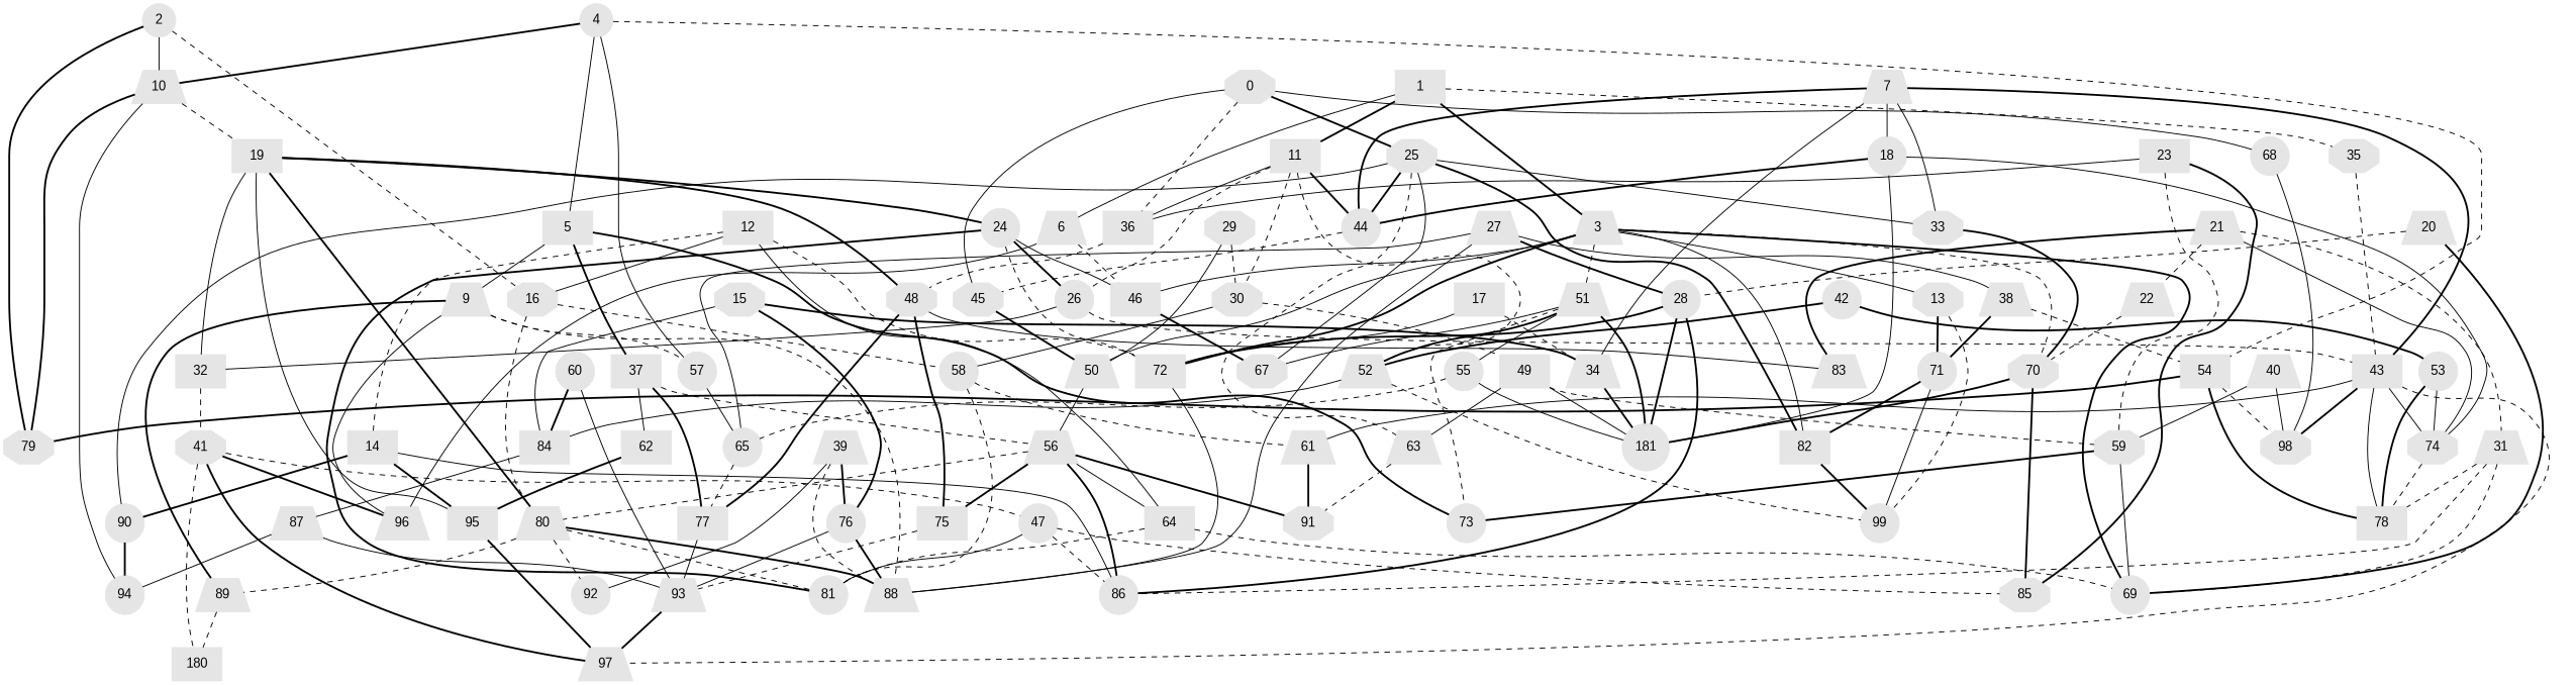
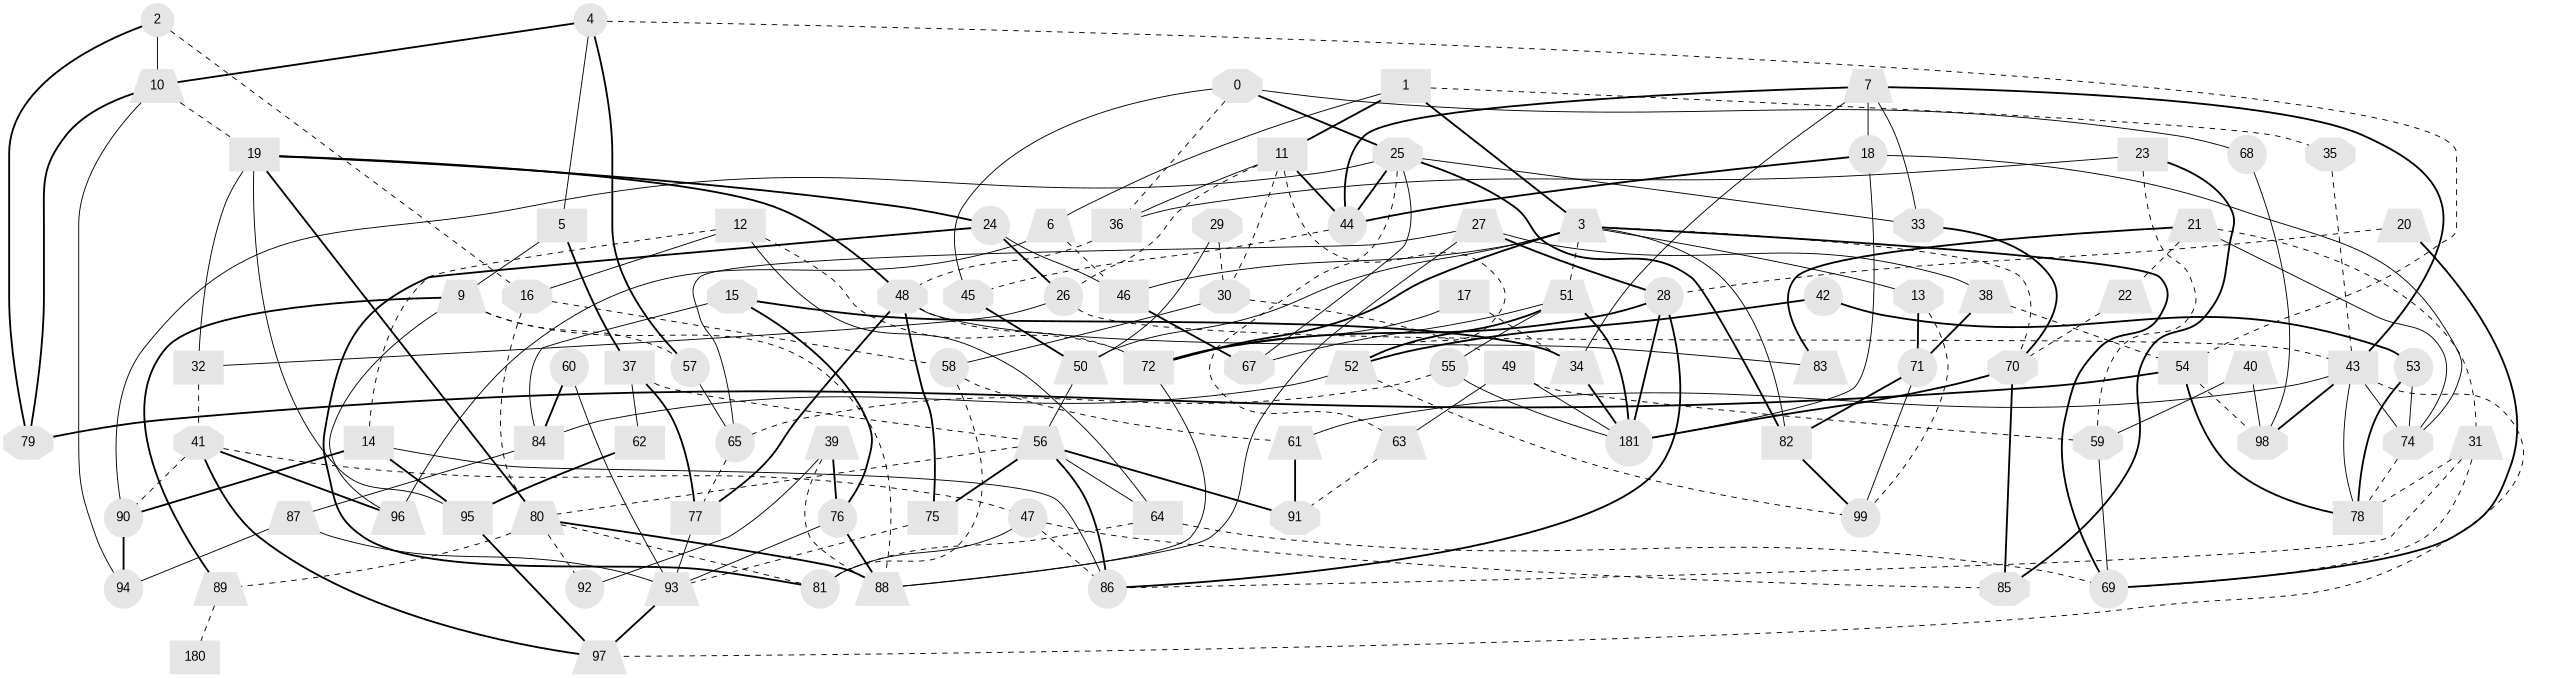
  graph {
    fontname="Liberation Sans"
    node [color=gray90 fontname="Liberation Sans" shape=trapezium style=filled]
    edge [fontname="Liberation Sans" style=bold]
    1 [shape=box]
    3
    6
    11 [shape=box]
    35 [shape=octagon]
    13 [shape=octagon]
    46 [shape=box]
    50
    51
    69 [shape=circle]
    70 [shape=octagon]
    72 [shape=box]
    82 [shape=box]
    96
    44 [shape=circle]
    36 [shape=box]
    26 [shape=circle]
    30 [shape=octagon]
    52
    43 [shape=box]
    2 [shape=circle]
    10
    16 [shape=octagon]
    79 [shape=octagon]
    19 [shape=box]
    94 [shape=circle]
    58 [shape=circle]
    80
    71 [shape=circle]
    99 [shape=circle]
    67 [shape=octagon]
    56
-   73 [shape=circle]
    n34 [label=181 shape=circle]
    55 [shape=circle]
    85 [shape=octagon]
    88
    4 [shape=circle]
    5 [shape=box]
    54 [shape=box]
    57 [shape=circle]
    9
    37 [shape=box]
    78 [shape=box]
    98 [shape=octagon]
    65 [shape=circle]
    89
    62 [shape=box]
    77 [shape=box]
    18 [shape=circle]
    7
    33 [shape=octagon]
    34
    74 [shape=octagon]
    97
    61
    45 [shape=octagon]
    n58 [label=0 shape=octagon]
    25 [shape=octagon]
    68 [shape=circle]
    90 [shape=circle]
    63
    48 [shape=octagon]
    n64 [label=180 shape=box]
    95 [shape=box]
    24 [shape=circle]
    32 [shape=box]
    49 [shape=box]
    84 [shape=box]
    12 [shape=box]
    14 [shape=box]
    64 [shape=box]
    86 [shape=circle]
    81 [shape=circle]
    15 [shape=octagon]
    76 [shape=circle]
    93
    87
    92 [shape=circle]
    17 [shape=box]
    41 [shape=octagon]
    83
    75 [shape=box]
    20
    28 [shape=circle]
    21
    22
    31
    23 [shape=box]
    59 [shape=octagon]
    91 [shape=octagon]
    27
    38
    29 [shape=octagon]
    47 [shape=circle]
    39
    40
    42 [shape=circle]
    53 [shape=circle]
    60 [shape=circle]
    1 -- 3
    1 -- 6 [style=solid]
    1 -- 11
    1 -- 35 [style=dashed]
    3 -- 13 [style=solid]
    3 -- 46 [style=solid]
    3 -- 50 [style=solid]
    3 -- 51 [style=dashed]
    3 -- 69
    3 -- 70 [style=dashed]
    3 -- 72
    3 -- 82 [style=solid]
    6 -- 46 [style=dashed]
    6 -- 96 [style=solid]
    11 -- 44
    11 -- 36 [style=solid]
    11 -- 26 [style=dashed]
    11 -- 30 [style=dashed]
    11 -- 52 [style=dashed]
    35 -- 43 [style=dashed]
    13 -- 71
    13 -- 99 [style=dashed]
    46 -- 67
    50 -- 56 [style=solid]
    51 -- 52
    51 -- 67 [style=solid]
-   51 -- 73 [style=dashed]
    51 -- n34
    51 -- 55 [style=solid]
    70 -- n34
    70 -- 85
    72 -- 88 [style=solid]
    82 -- 99
    44 -- 45 [style=dashed]
    36 -- 48 [style=dashed]
    26 -- 43 [style=dashed]
    26 -- 32 [style=solid]
    30 -- 58 [style=solid]
    30 -- 49 [style=dashed]
    52 -- 99 [style=dashed]
    52 -- 84 [style=solid]
    43 -- 78 [style=solid]
    43 -- 98
    43 -- 74 [style=solid]
    43 -- 97 [style=dashed]
    43 -- 61 [style=solid]
    2 -- 10 [style=solid]
    2 -- 16 [style=dashed]
    2 -- 79
    10 -- 79
    10 -- 19 [style=dashed]
    10 -- 94 [style=solid]
    16 -- 58 [style=dashed]
    16 -- 80 [style=dashed]
    19 -- 80
    19 -- 48
    19 -- 95 [style=solid]
    19 -- 24
    19 -- 32 [style=solid]
    58 -- 61 [style=dashed]
    58 -- 81 [style=dashed]
    80 -- 88
    80 -- 89 [style=dashed]
    80 -- 81 [style=dashed]
    80 -- 92 [style=dashed]
    71 -- 82
    71 -- 99 [style=solid]
    56 -- 80 [style=dashed]
    56 -- 64 [style=solid]
    56 -- 86
    56 -- 75
    56 -- 91
    55 -- n34 [style=solid]
    55 -- 65 [style=dashed]
    4 -- 10
    4 -- 5 [style=solid]
    4 -- 54 [style=dashed]
-   4 -- 57 [style=solid]
-   5 -- 73
+   4 -- 57
    5 -- 9 [style=solid]
    5 -- 37
    54 -- 79
    54 -- 78
    54 -- 98 [style=dashed]
    57 -- 65 [style=solid]
    9 -- 96 [style=solid]
    9 -- 88 [style=dashed]
    9 -- 57 [style=dashed]
    9 -- 89
    37 -- 56 [style=dashed]
    37 -- 62 [style=solid]
    37 -- 77
    65 -- 77 [style=dashed]
    89 -- n64 [style=dashed]
    62 -- 95
    77 -- 93 [style=solid]
    18 -- 44
    18 -- n34 [style=solid]
    18 -- 74 [style=solid]
    7 -- 44
    7 -- 43
    7 -- 18 [style=solid]
    7 -- 33 [style=solid]
    7 -- 34 [style=solid]
    33 -- 70
    34 -- n34
    74 -- 78 [style=dashed]
    61 -- 91
    45 -- 50
    n58 -- 36 [style=dashed]
    n58 -- 45 [style=solid]
    n58 -- 25
    n58 -- 68 [style=solid]
    25 -- 82
    25 -- 44
    25 -- 67 [style=solid]
    25 -- 33 [style=solid]
    25 -- 90 [style=solid]
    25 -- 63 [style=dashed]
    68 -- 98 [style=solid]
    90 -- 94
    63 -- 91 [style=dashed]
-   24 -- 72 [style=dashed]
+   48 -- 72 [style=dashed]
    48 -- 77
    48 -- 83 [style=solid]
    48 -- 75
    95 -- 97
    24 -- 46 [style=solid]
    24 -- 26
    24 -- 81
    32 -- 41 [style=dashed]
    49 -- n34 [style=solid]
    49 -- 63 [style=solid]
    49 -- 59 [style=dashed]
    84 -- 87 [style=solid]
    12 -- 72 [style=dashed]
    12 -- 16 [style=solid]
    12 -- 14 [style=dashed]
    12 -- 64 [style=solid]
    14 -- 90
    14 -- 95
    14 -- 86 [style=solid]
    64 -- 69 [style=dashed]
    64 -- 81 [style=dashed]
    15 -- 34
    15 -- 84 [style=solid]
    15 -- 76
    76 -- 88
    76 -- 93 [style=solid]
    93 -- 97
    87 -- 94 [style=solid]
    87 -- 93 [style=solid]
    17 -- 72 [style=solid]
    17 -- 34 [style=dashed]
    41 -- 96
    41 -- 97
-   41 -- n64 [style=dashed]
+   41 -- 90 [style=dashed]
    41 -- 47 [style=dashed]
    75 -- 93 [style=dashed]
    20 -- 69
    20 -- 28 [style=dashed]
    28 -- 72
    28 -- n34
    28 -- 86
    21 -- 74 [style=solid]
    21 -- 83
    21 -- 22 [style=dashed]
    21 -- 31 [style=dashed]
    22 -- 70 [style=dashed]
    31 -- 69 [style=dashed]
    31 -- 78 [style=dashed]
    31 -- 86 [style=dashed]
    23 -- 36 [style=solid]
    23 -- 85
    23 -- 59 [style=dashed]
    59 -- 69 [style=solid]
-   59 -- 73
    27 -- 88 [style=solid]
    27 -- 65 [style=solid]
    27 -- 28
    27 -- 38 [style=solid]
    38 -- 71
    38 -- 54 [style=dashed]
    29 -- 50 [style=solid]
    29 -- 30 [style=dashed]
    47 -- 85 [style=dashed]
    47 -- 86 [style=dashed]
    47 -- 81 [style=solid]
    39 -- 88 [style=dashed]
    39 -- 76
    39 -- 92 [style=solid]
    40 -- 98 [style=solid]
    40 -- 59 [style=solid]
    42 -- 52
    42 -- 53
    53 -- 78
    53 -- 74 [style=solid]
    60 -- 84
    60 -- 93 [style=solid]
  }
